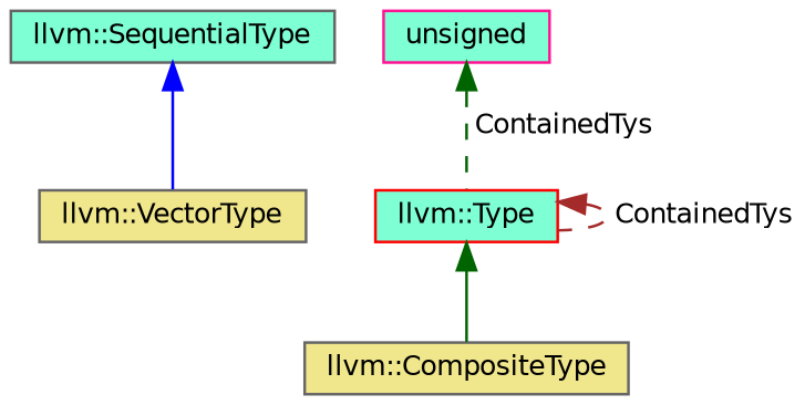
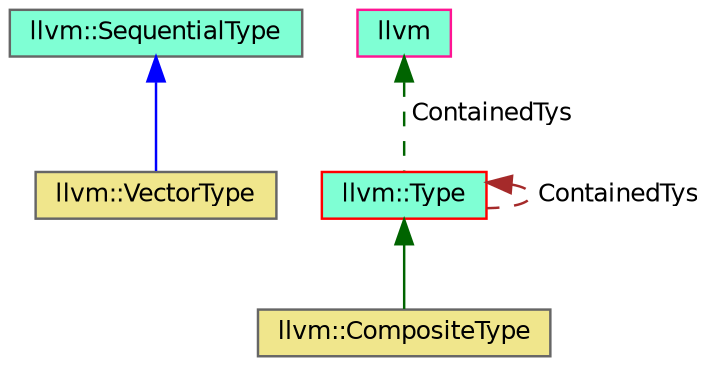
  digraph {
    fontname="DejaVu Sans"
    node [color=gray40 fillcolor=aquamarine fontname="DejaVu Sans" fontsize=10 shape=box style=filled]
    edge [color=darkgreen dir=back fontname="DejaVu Sans" fontsize=10 labelfontname=Helvetica labelfontsize=10 style=solid]
    n1 [fillcolor=khaki fontcolor=black height=0.2 label="llvm::VectorType" width=0.4]
    n2 [height=0.2 label="llvm::SequentialType" width=0.4]
    n3 [fillcolor=khaki height=0.2 label="llvm::CompositeType" width=0.4]
    n4 [color=red height=0.2 label="llvm::Type" width=0.4]
-   n5 [color=deeppink height=0.2 label=unsigned width=0.4]
+   n5 [color=deeppink height=0.2 label=llvm width=0.4]
    n2 -> n1 [color=blue]
    n4 -> n3
    n4 -> n4 [color=brown label=" ContainedTys" style=dashed]
    n5 -> n4 [label=" ContainedTys" style=dashed]
  }
